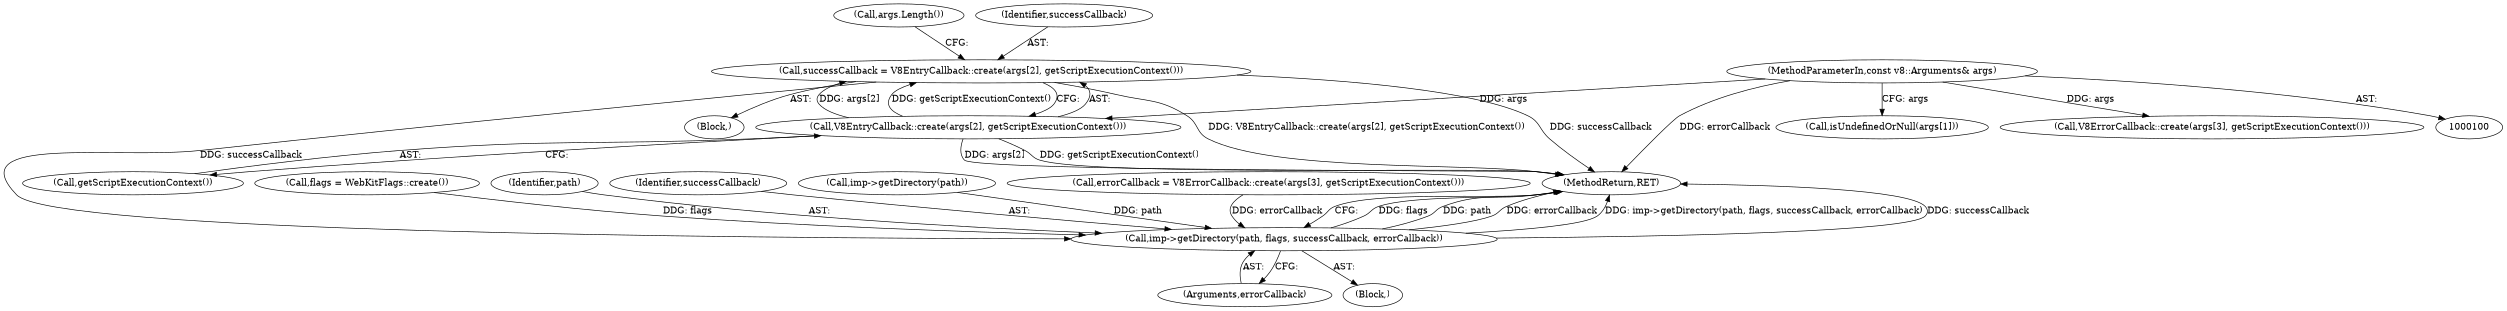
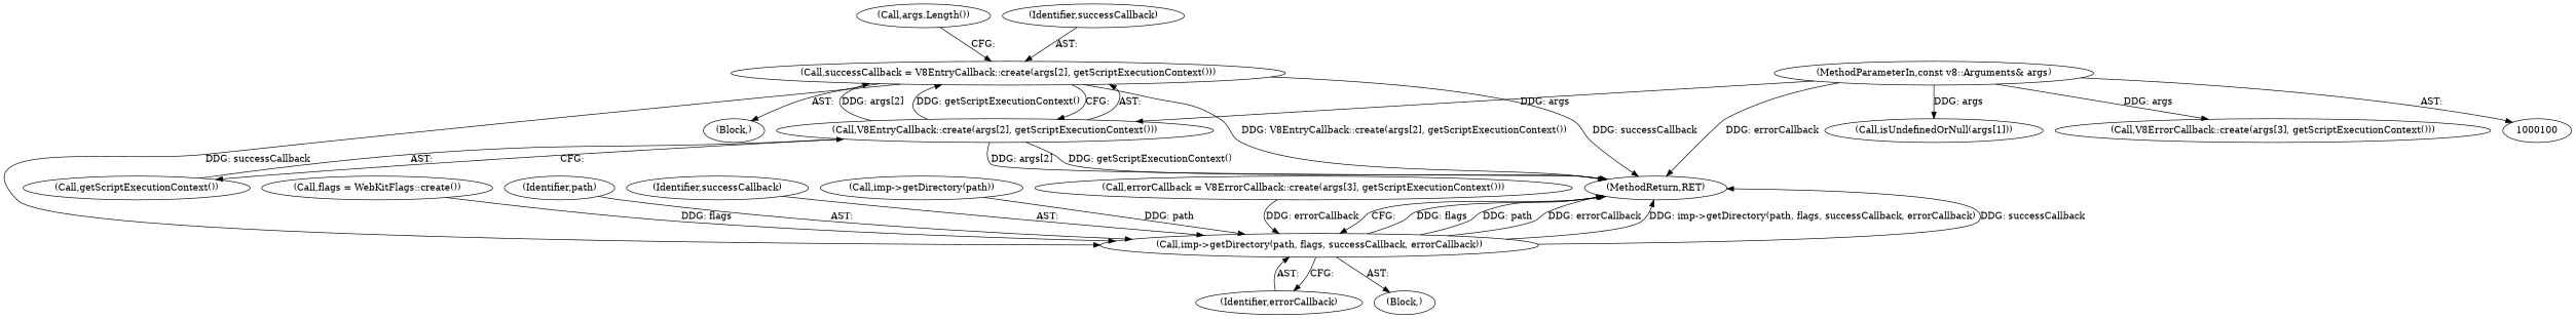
  digraph {
    n1 [label="(Call,successCallback = V8EntryCallback::create(args[2], getScriptExecutionContext()))"]
    n2 [label="(Call,V8EntryCallback::create(args[2], getScriptExecutionContext()))"]
    n3 [label="(Call,imp->getDirectory(path, flags, successCallback, errorCallback))"]
    n4 [label="(Block,)"]
    n5 [label="(MethodReturn,RET)"]
    n6 [label="(Call,getScriptExecutionContext())"]
-   n7 [label="(Arguments,errorCallback)"]
+   n7 [label="(Identifier,errorCallback)"]
    n8 [label="(Block,)"]
    n9 [label="(MethodParameterIn,const v8::Arguments& args)"]
    n10 [label="(Call,isUndefinedOrNull(args[1]))"]
    n11 [label="(Call,V8ErrorCallback::create(args[3], getScriptExecutionContext()))"]
    1000100
    n13 [label="(Call,args.Length())"]
    n14 [label="(Call,flags = WebKitFlags::create())"]
    n15 [label="(Identifier,path)"]
    n16 [label="(Identifier,successCallback)"]
    n17 [label="(Call,imp->getDirectory(path))"]
    n18 [label="(Identifier,successCallback)"]
    n19 [label="(Call,errorCallback = V8ErrorCallback::create(args[3], getScriptExecutionContext()))"]
    n1 -> n2 [label="CFG: "]
    n1 -> n3 [label="DDG: successCallback"]
    n1 -> n4 [label="AST: "]
    n1 -> n5 [label="DDG: successCallback"]
    n1 -> n5 [label="DDG: V8EntryCallback::create(args[2], getScriptExecutionContext())"]
    n2 -> n1 [label="AST: "]
    n2 -> n1 [label="DDG: args[2]"]
    n2 -> n1 [label="DDG: getScriptExecutionContext()"]
    n2 -> n5 [label="DDG: args[2]"]
    n2 -> n5 [label="DDG: getScriptExecutionContext()"]
    n2 -> n6 [label="CFG: "]
    n3 -> n5 [label="DDG: flags"]
    n3 -> n5 [label="DDG: path"]
    n3 -> n5 [label="DDG: errorCallback"]
    n3 -> n5 [label="DDG: imp->getDirectory(path, flags, successCallback, errorCallback)"]
    n3 -> n5 [label="DDG: successCallback"]
    n3 -> n7 [label="CFG: "]
    n3 -> n8 [label="AST: "]
    n5 -> n3 [label="CFG: "]
    n6 -> n2 [label="AST: "]
    n7 -> n3 [label="AST: "]
    n9 -> n2 [label="DDG: args"]
    n9 -> n5 [label="DDG: errorCallback"]
-   n9 -> n10 [label="CFG: args"]
+   n9 -> n10 [label="DDG: args"]
    n9 -> n11 [label="DDG: args"]
    n9 -> 1000100 [label="AST: "]
    n13 -> n1 [label="CFG: "]
    n14 -> n3 [label="DDG: flags"]
    n15 -> n3 [label="AST: "]
    n16 -> n3 [label="AST: "]
    n17 -> n3 [label="DDG: path"]
    n18 -> n1 [label="AST: "]
    n19 -> n3 [label="DDG: errorCallback"]
  }
